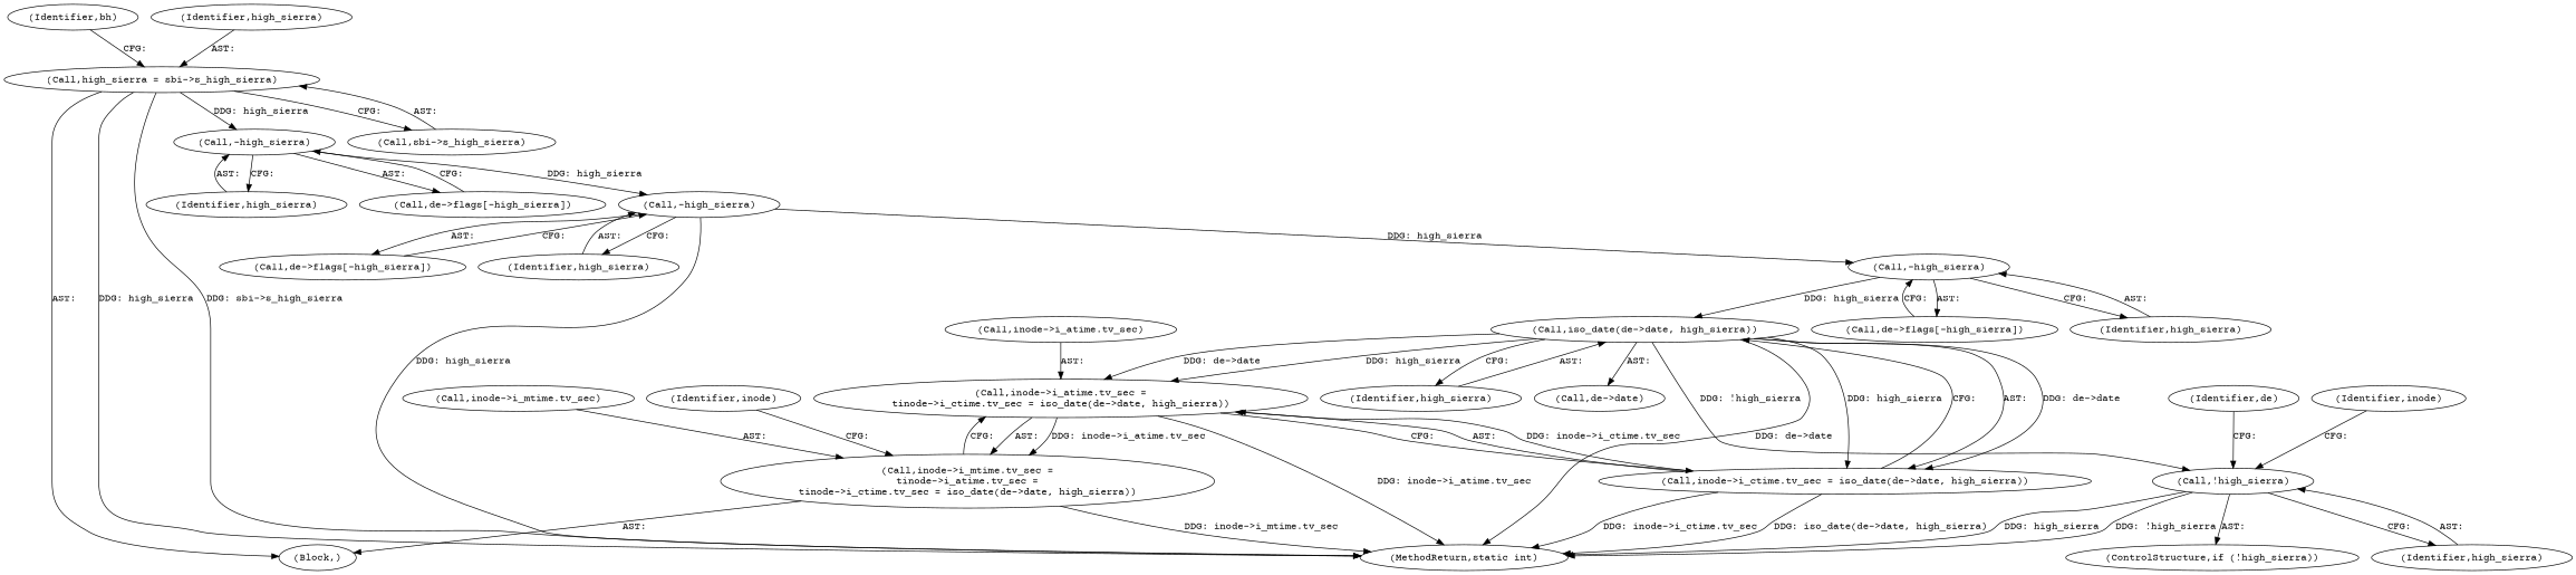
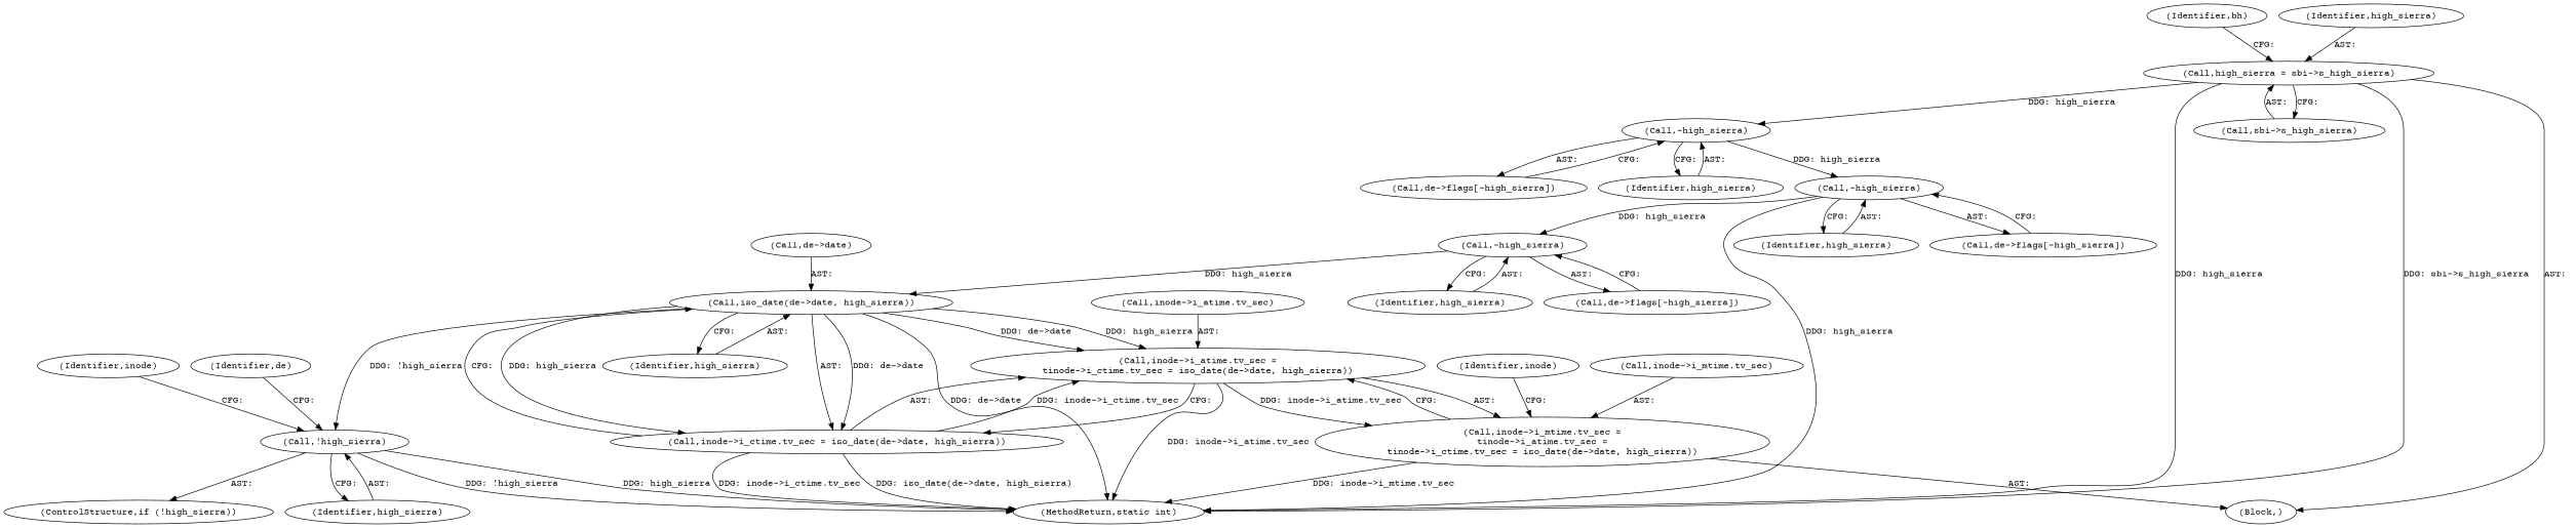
  digraph {
    fontname="Courier Prime"
    node [fontname="Courier Prime"]
    edge [fontname="Courier Prime"]
    n1 [label="(Call,high_sierra = sbi->s_high_sierra)"]
    n2 [label="(Call,-high_sierra)"]
    n3 [label="(Block,)"]
    n4 [label="(Call,sbi->s_high_sierra)"]
    n5 [label="(MethodReturn,static int)"]
    n6 [label="(Call,-high_sierra)"]
    n7 [label="(Call,de->flags[-high_sierra])"]
    n8 [label="(Identifier,high_sierra)"]
    n9 [label="(Call,-high_sierra)"]
    n10 [label="(Identifier,high_sierra)"]
    n11 [label="(Call,de->flags[-high_sierra])"]
    n12 [label="(Call,iso_date(de->date, high_sierra))"]
    n13 [label="(Identifier,high_sierra)"]
    n14 [label="(Call,de->flags[-high_sierra])"]
    n15 [label="(Call,inode->i_atime.tv_sec =\n\tinode->i_ctime.tv_sec = iso_date(de->date, high_sierra))"]
    n16 [label="(Call,inode->i_ctime.tv_sec = iso_date(de->date, high_sierra))"]
    n17 [label="(Call,!high_sierra)"]
    n18 [label="(Identifier,high_sierra)"]
    n19 [label="(Call,inode->i_mtime.tv_sec =\n\tinode->i_atime.tv_sec =\n\tinode->i_ctime.tv_sec = iso_date(de->date, high_sierra))"]
    n20 [label="(ControlStructure,if (!high_sierra))"]
    n21 [label="(Identifier,high_sierra)"]
    n22 [label="(Call,inode->i_mtime.tv_sec)"]
    n23 [label="(Identifier,bh)"]
    n24 [label="(Identifier,de)"]
    n25 [label="(Identifier,high_sierra)"]
    n26 [label="(Identifier,inode)"]
    n27 [label="(Call,inode->i_atime.tv_sec)"]
    n28 [label="(Identifier,inode)"]
    n29 [label="(Call,de->date)"]
    n1 -> n2 [label="DDG: high_sierra"]
    n1 -> n3 [label="AST: "]
    n1 -> n4 [label="CFG: "]
    n1 -> n5 [label="DDG: high_sierra"]
    n1 -> n5 [label="DDG: sbi->s_high_sierra"]
    n2 -> n6 [label="DDG: high_sierra"]
    n2 -> n7 [label="AST: "]
    n2 -> n8 [label="CFG: "]
    n4 -> n1 [label="AST: "]
    n6 -> n5 [label="DDG: high_sierra"]
    n6 -> n9 [label="DDG: high_sierra"]
    n6 -> n10 [label="CFG: "]
    n6 -> n11 [label="AST: "]
    n7 -> n2 [label="CFG: "]
    n8 -> n2 [label="AST: "]
    n9 -> n12 [label="DDG: high_sierra"]
    n9 -> n13 [label="CFG: "]
    n9 -> n14 [label="AST: "]
    n10 -> n6 [label="AST: "]
    n11 -> n6 [label="CFG: "]
    n12 -> n5 [label="DDG: de->date"]
    n12 -> n15 [label="DDG: de->date"]
    n12 -> n15 [label="DDG: high_sierra"]
    n12 -> n16 [label="AST: "]
    n12 -> n16 [label="DDG: de->date"]
    n12 -> n16 [label="DDG: high_sierra"]
    n12 -> n17 [label="DDG: !high_sierra"]
    n12 -> n18 [label="CFG: "]
    n13 -> n9 [label="AST: "]
    n14 -> n9 [label="CFG: "]
    n15 -> n5 [label="DDG: inode->i_atime.tv_sec"]
    n15 -> n16 [label="CFG: "]
    n15 -> n19 [label="AST: "]
    n15 -> n19 [label="DDG: inode->i_atime.tv_sec"]
    n16 -> n5 [label="DDG: inode->i_ctime.tv_sec"]
    n16 -> n5 [label="DDG: iso_date(de->date, high_sierra)"]
    n16 -> n12 [label="CFG: "]
    n16 -> n15 [label="AST: "]
    n16 -> n15 [label="DDG: inode->i_ctime.tv_sec"]
    n17 -> n5 [label="DDG: high_sierra"]
    n17 -> n5 [label="DDG: !high_sierra"]
    n17 -> n20 [label="AST: "]
    n17 -> n21 [label="CFG: "]
    n18 -> n12 [label="AST: "]
    n19 -> n3 [label="AST: "]
    n19 -> n5 [label="DDG: inode->i_mtime.tv_sec"]
    n19 -> n15 [label="CFG: "]
    n21 -> n17 [label="AST: "]
    n22 -> n19 [label="AST: "]
    n23 -> n1 [label="CFG: "]
    n24 -> n17 [label="CFG: "]
    n25 -> n1 [label="AST: "]
    n26 -> n19 [label="CFG: "]
    n27 -> n15 [label="AST: "]
    n28 -> n17 [label="CFG: "]
-   n12 -> n29 [label="AST: "]
+   n29 -> n12 [label="AST: "]
  }
